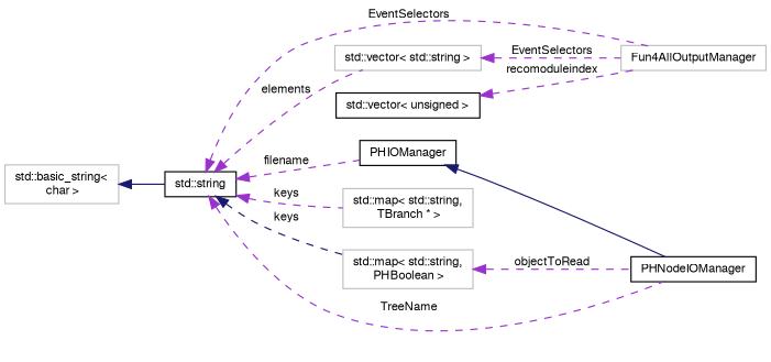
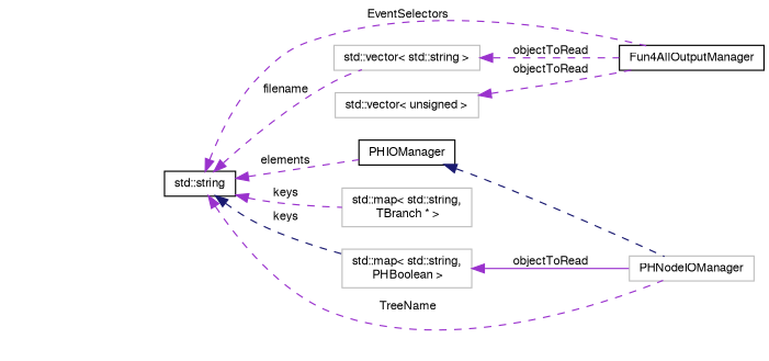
  digraph {
    rankdir=LR
    node [color=grey75 fontname=FreeSans fontsize=10 shape=record]
    edge [color=darkorchid3 dir=back fontname=FreeSans fontsize=10 labelfontname=FreeSans labelfontsize=10 style=dashed]
-   n1 [height=0.2 label=Fun4AllOutputManager width=0.4]
+   n1 [color=black height=0.2 label=Fun4AllOutputManager width=0.4]
    n2 [color=black height=0.2 label="std::string" width=0.4]
    n3 [height=0.2 label="std::vector\< std::string \>" width=0.4]
-   n4 [color=black height=0.2 label=PHNodeIOManager width=0.4]
+   n4 [height=0.2 label=PHNodeIOManager width=0.4]
    n5 [color=black height=0.2 label=PHIOManager width=0.4]
    n6 [height=0.2 label="std::map\< std::string,\l TBranch * \>" width=0.4]
    n7 [height=0.2 label="std::map\< std::string,\l PHBoolean \>" width=0.4]
-   n8 [height=0.2 label="std::basic_string\<\l char \>" width=0.4]
-   n9 [color=black height=0.2 label="std::vector\< unsigned \>" width=0.4]
+   n9 [height=0.2 label="std::vector\< unsigned \>" width=0.4]
    n2 -> n1 [label=" EventSelectors"]
-   n2 -> n3 [label=" elements"]
+   n2 -> n3 [label=" filename"]
    n2 -> n4 [label=" TreeName"]
-   n2 -> n5 [label=" filename"]
+   n2 -> n5 [label=" elements"]
    n2 -> n6 [label=" keys"]
    n2 -> n7 [color=midnightblue label=" keys"]
-   n3 -> n1 [label=" EventSelectors"]
-   n5 -> n4 [color=midnightblue style=solid]
-   n7 -> n4 [label=" objectToRead"]
-   n8 -> n2 [color=midnightblue style=solid]
-   n9 -> n1 [label=" recomoduleindex"]
+   n3 -> n1 [label=" objectToRead"]
+   n5 -> n4 [color=midnightblue]
+   n7 -> n4 [label=" objectToRead" style=solid]
+   n9 -> n1 [label=" objectToRead"]
  }
